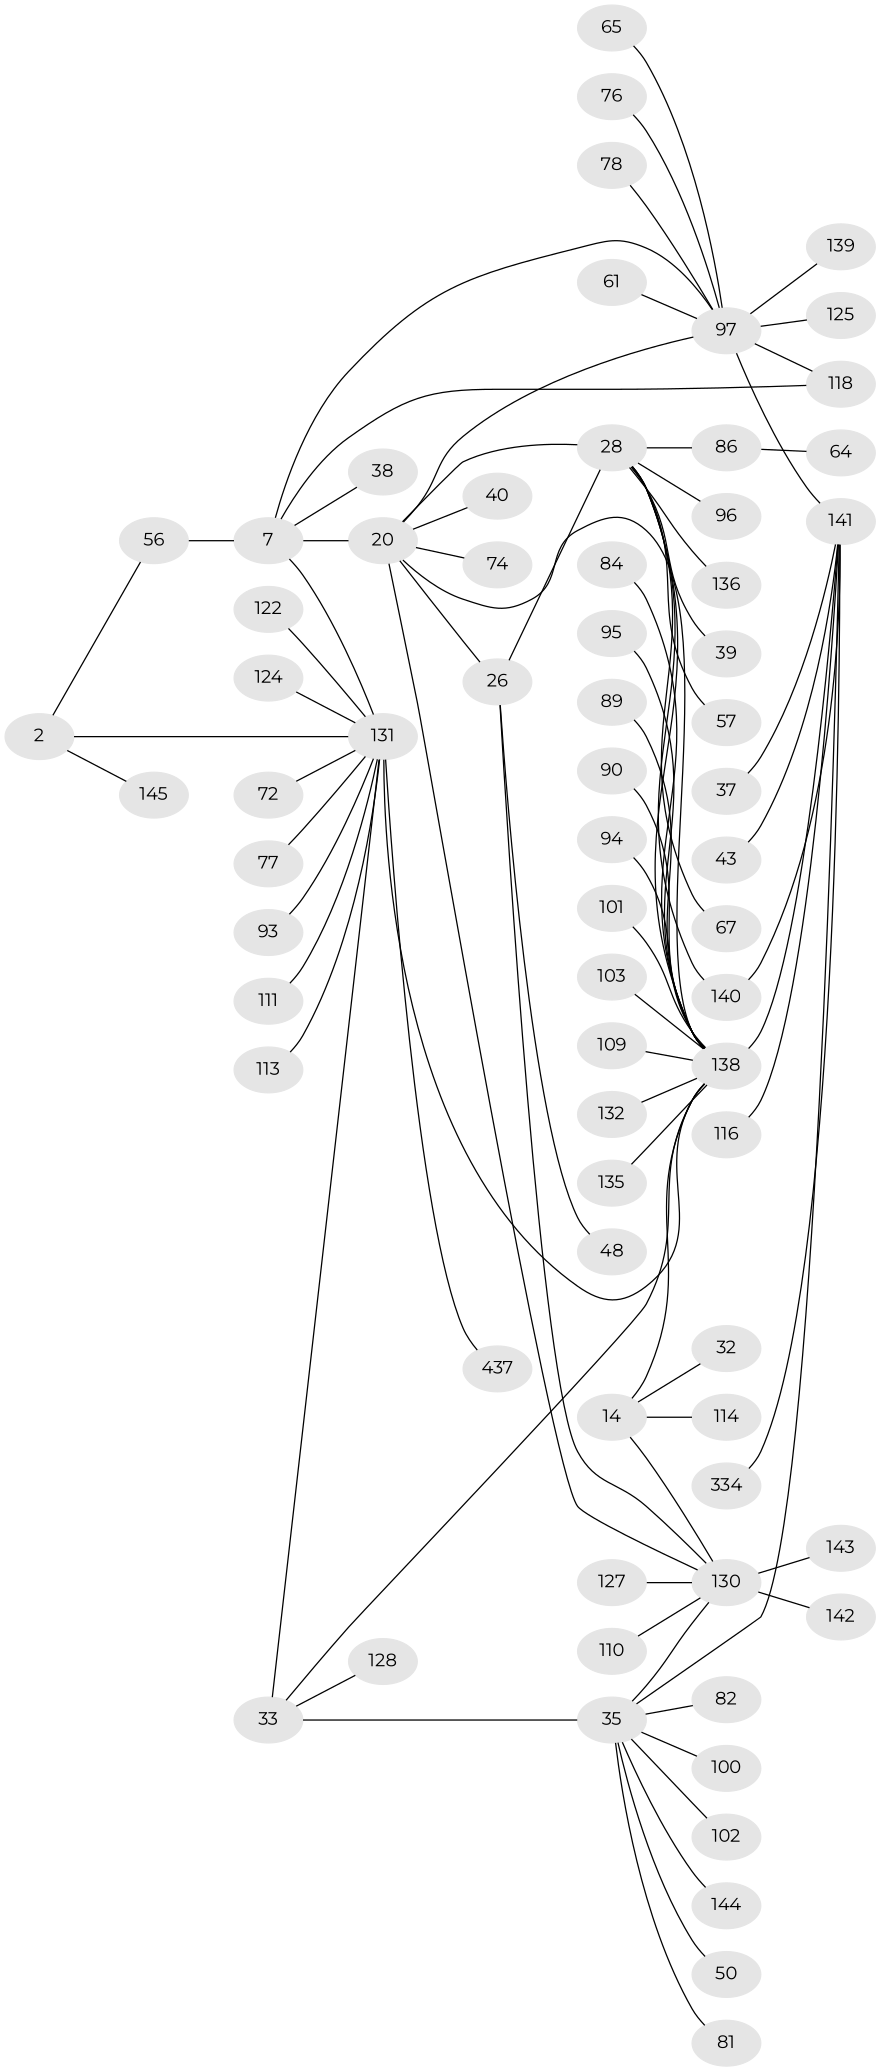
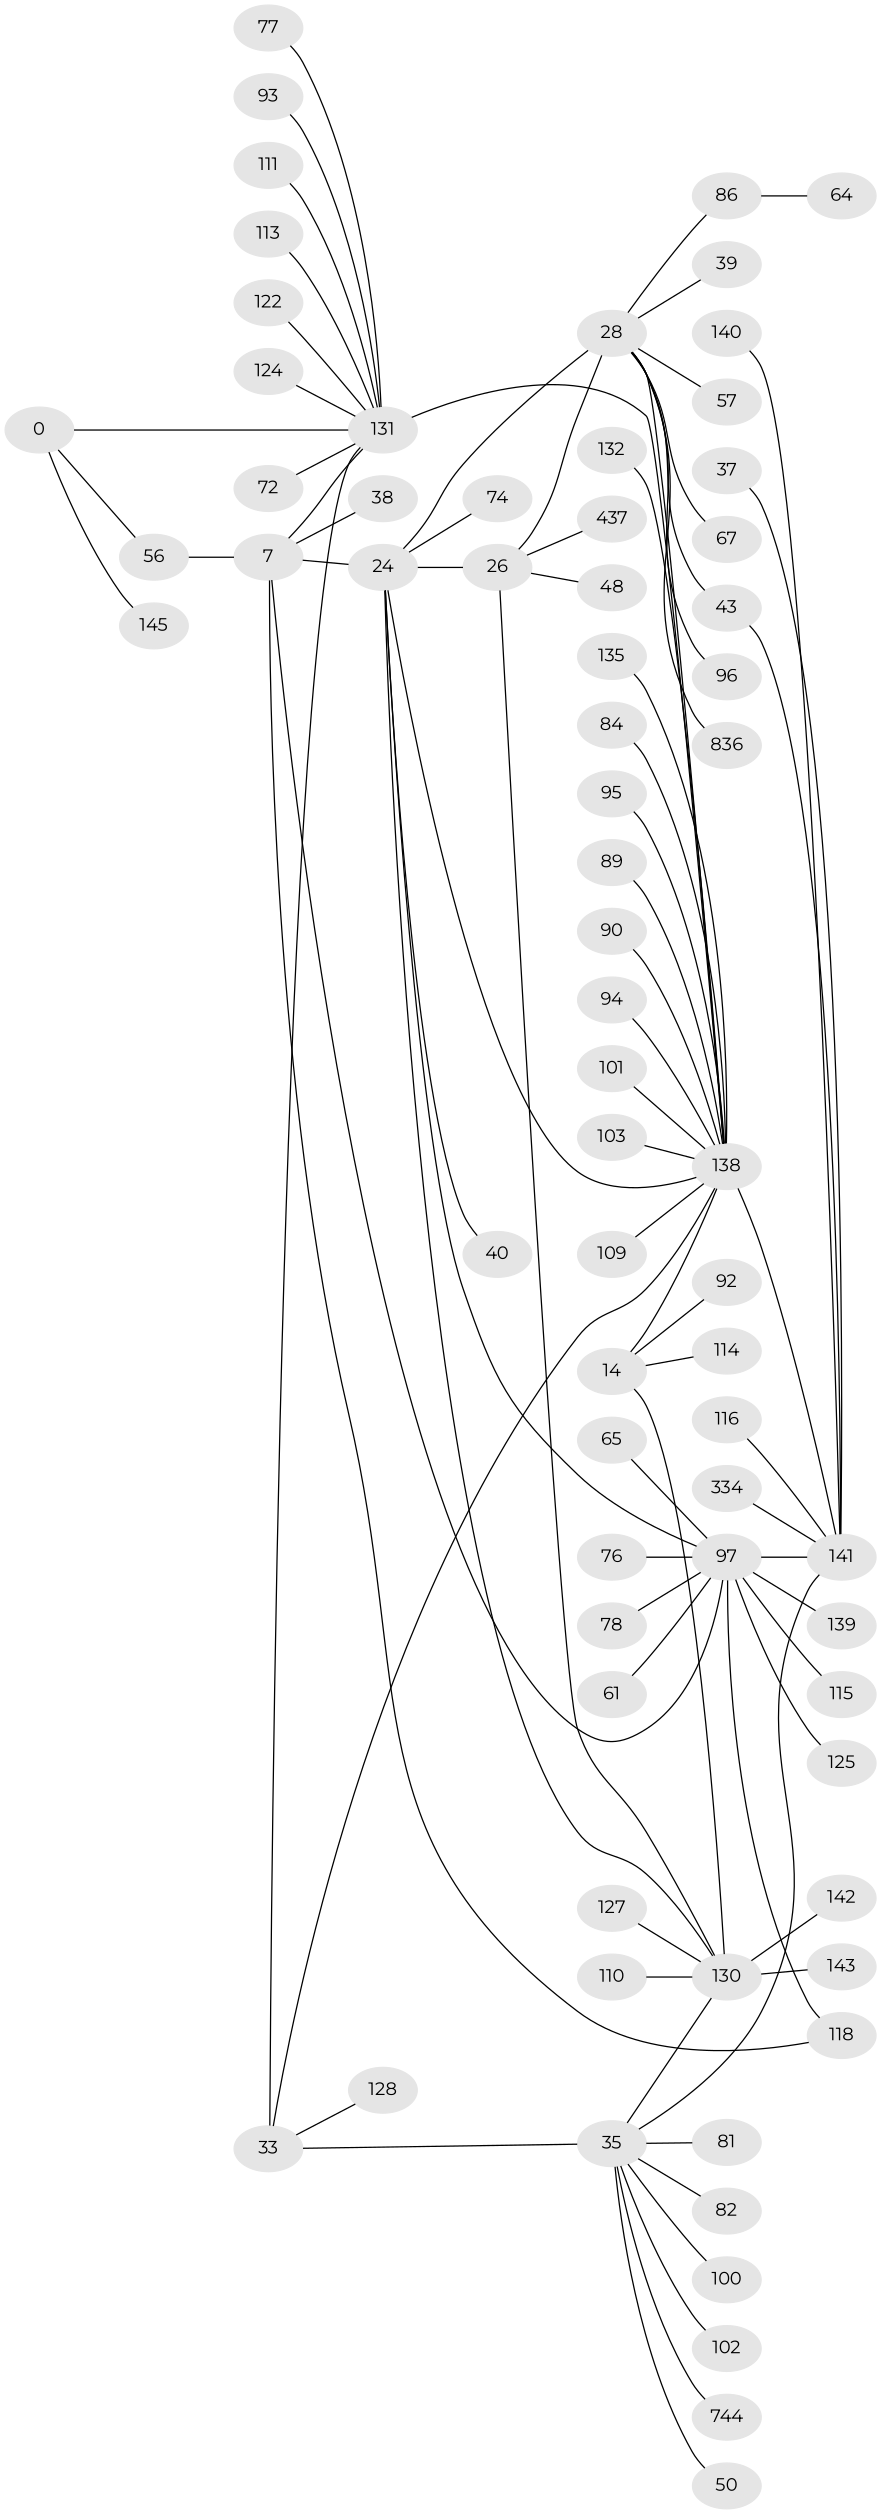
  graph {
    fontname=Montserrat
    rankdir=LR
    node [color=gray90 fontname=Montserrat style=filled]
    edge [fontname=Montserrat]
-   2 [super="+1"]
+   2 [super="+1" label=0]
    56
    131 [super="+66+68+69"]
    145
    7 [super="+5"]
-   24 [super="+23" label=20]
+   24 [super="+23"]
    38
    97 [super="+21+60"]
    118 [super="+112"]
    138 [super="+133+13+121+55+59+70+73+75+106+79"]
    n11 [label=437 super="+52"]
    130 [super="+34+41+51+63+87+105+98+107"]
    26 [super="+22"]
    28 [super="+25+27"]
    40
    74
    141 [super="+117+19+88+95+120+18"]
+   115
    125
    139
    14 [super="+9"]
-   92 [label=32]
+   92
    114
    142 [super="+119"]
    143
    48
    39
    57 [super="+46"]
    67
    86
    96 [super="+83"]
-   136
+   136 [label=836]
    140
    64
    33 [super="+29"]
    35 [super="+30"]
    128
    50
    81
    82
    100
    102
-   144 [super="+108"]
+   144 [super="+108" label=744]
    37
    43
    61
    65
    72 [super="+36"]
    76
    77
    78 [super="+53"]
    84
    n53 [label=95]
    89
    90
    93
    94
    101
    103 [super="+91"]
    109
    110
    111
    113
    116 [super="+62"]
    122 [super="+58"]
    124
    127
    132
    n69 [label=334]
    135
    2 -- 56
    2 -- 131 [weight=6]
    2 -- 145
    56 -- 7 [weight=4]
    131 -- 138 [weight=2]
-   131 -- n11
+   26 -- n11
    7 -- 131 [weight=6]
    7 -- 24
    7 -- 38
    7 -- 97
    7 -- 118 [weight=2]
    24 -- 97
    24 -- 138
    24 -- 130
    24 -- 26 [weight=4]
    24 -- 28 [weight=6]
    24 -- 40
    24 -- 74
    97 -- 118
    97 -- 141 [weight=12]
+   97 -- 115
    97 -- 125
    97 -- 139
    138 -- 141 [weight=3]
    130 -- 142
    130 -- 143
    26 -- 130
    26 -- 28 [weight=6]
    26 -- 48
    28 -- 138 [weight=5]
    28 -- 39
    28 -- 57
    28 -- 67
    28 -- 86
    28 -- 96
    28 -- 136
-   28 -- 140
+   28 -- 43
    14 -- 138 [weight=10]
    14 -- 130
    14 -- 92
    14 -- 114
    86 -- 64
    140 -- 141
    33 -- 131
    33 -- 138
    33 -- 35 [weight=4]
    33 -- 128
    35 -- 130 [weight=6]
    35 -- 141 [weight=2]
    35 -- 50
    35 -- 81
    35 -- 82
    35 -- 100
    35 -- 102
    35 -- 144
    37 -- 141
    43 -- 141
    61 -- 97
    65 -- 97
    72 -- 131
    76 -- 97
    77 -- 131
    78 -- 97
    84 -- 138
    n53 -- 138
    89 -- 138
    90 -- 138
    93 -- 131
    94 -- 138
    101 -- 138
    103 -- 138
    109 -- 138
    110 -- 130
    111 -- 131
    113 -- 131
    116 -- 141
    122 -- 131
    124 -- 131
    127 -- 130
    132 -- 138
    n69 -- 141
    135 -- 138
  }
